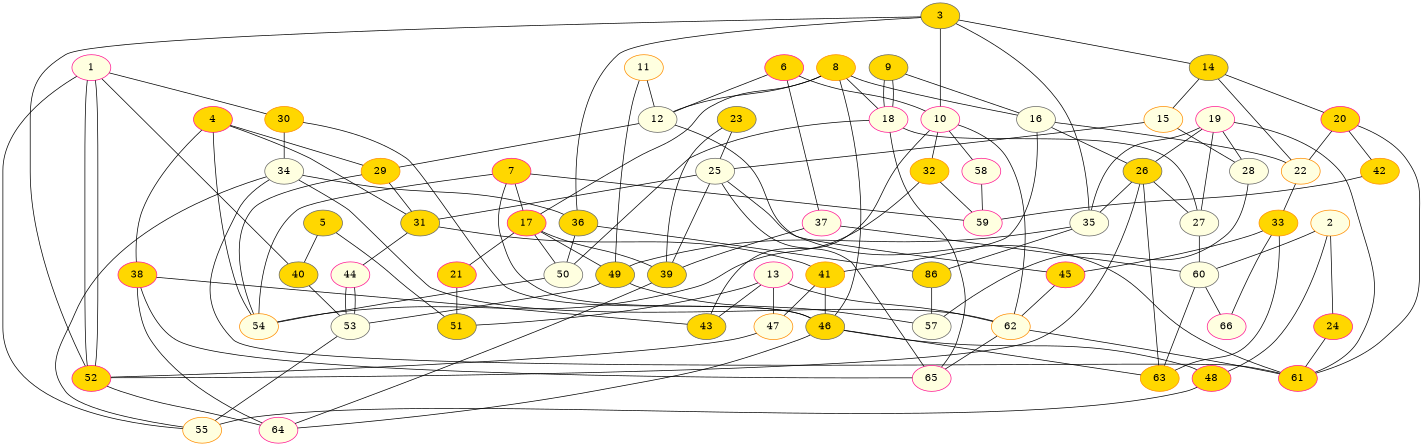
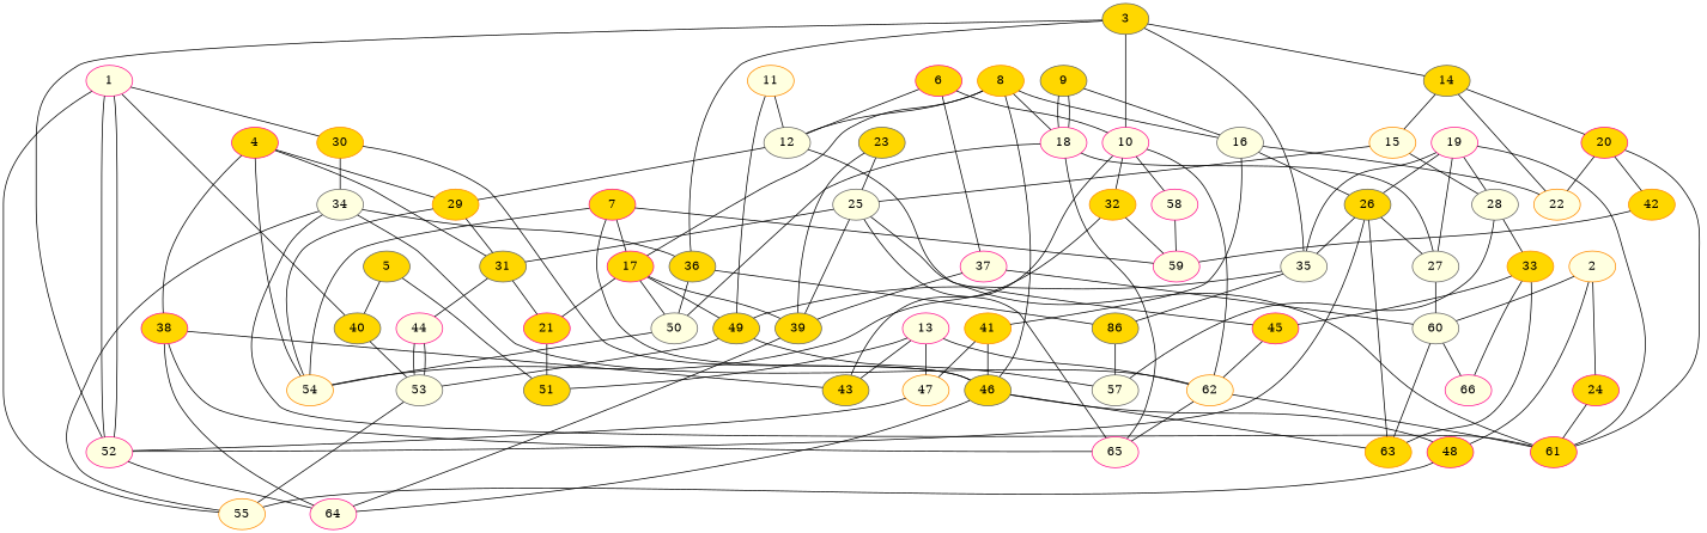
  graph {
    node [color=gray40 fillcolor=gold style=filled]
    1 [color=deeppink fillcolor=lightyellow]
    30 [color=darkorange]
    40
-   52 [color=deeppink]
+   52 [color=deeppink fillcolor=lightyellow]
    55 [color=darkorange fillcolor=lightyellow]
    46
    34 [fillcolor=lightyellow]
    53 [fillcolor=lightyellow]
    64 [color=deeppink fillcolor=lightyellow]
    2 [color=darkorange fillcolor=lightyellow]
    24 [color=deeppink]
    48 [color=deeppink]
    60 [fillcolor=lightyellow]
    61 [color=deeppink]
    63 [color=darkorange]
    66 [color=deeppink fillcolor=lightyellow]
    3
    10 [color=deeppink fillcolor=lightyellow]
    14
    35 [fillcolor=lightyellow]
    36
    32 [color=darkorange]
    43
    58 [color=deeppink fillcolor=lightyellow]
    62 [color=darkorange fillcolor=lightyellow]
    15 [color=darkorange fillcolor=lightyellow]
    20 [color=deeppink]
    22 [color=darkorange fillcolor=lightyellow]
    49
    n30 [label=86]
    50 [fillcolor=lightyellow]
    4 [color=deeppink]
    29 [color=darkorange]
    31
    38 [color=deeppink]
    54 [color=darkorange fillcolor=lightyellow]
    41 [color=darkorange]
    44 [color=deeppink fillcolor=lightyellow]
    65 [color=deeppink fillcolor=lightyellow]
    5
    51
    6 [color=deeppink]
    12 [fillcolor=lightyellow]
    37 [color=deeppink fillcolor=lightyellow]
    45 [color=deeppink]
    39
    7 [color=deeppink]
    17 [color=deeppink]
    59 [color=deeppink fillcolor=lightyellow]
    21 [color=deeppink]
    8 [color=darkorange]
    16 [fillcolor=lightyellow]
    18 [color=deeppink fillcolor=lightyellow]
    26
    27 [fillcolor=lightyellow]
    9
    11 [color=darkorange fillcolor=lightyellow]
    57 [fillcolor=lightyellow]
    13 [color=deeppink fillcolor=lightyellow]
    47 [color=darkorange fillcolor=lightyellow]
    25 [fillcolor=lightyellow]
    28 [fillcolor=lightyellow]
    42 [color=darkorange]
    33 [color=darkorange]
    19 [color=deeppink fillcolor=lightyellow]
    23
    1 -- 30
    1 -- 40
    1 -- 52
    1 -- 52
    1 -- 55
    30 -- 46
    30 -- 34
    40 -- 53
    52 -- 64
    46 -- 64
    46 -- 48
    46 -- 63
    34 -- 55
    34 -- 61
    34 -- 36
    34 -- 62
    53 -- 55
    2 -- 24
    2 -- 48
    2 -- 60
    24 -- 61
    48 -- 55
    60 -- 63
    60 -- 66
    3 -- 52
    3 -- 10
    3 -- 14
    3 -- 35
    3 -- 36
    10 -- 32
    10 -- 43
    10 -- 58
    10 -- 62
    14 -- 15
    14 -- 20
    14 -- 22
    35 -- 49
    35 -- n30
    36 -- n30
    36 -- 50
    32 -- 54
    32 -- 59
    58 -- 59
    62 -- 61
    62 -- 65
    15 -- 25
    15 -- 28
    20 -- 61
    20 -- 22
    20 -- 42
    49 -- 53
    49 -- 57
    n30 -- 57
    50 -- 54
    4 -- 29
    4 -- 31
    4 -- 38
    4 -- 54
    29 -- 31
    29 -- 54
-   31 -- 41
+   31 -- 21
    31 -- 44
    38 -- 64
    38 -- 43
    38 -- 65
    41 -- 46
    41 -- 47
    44 -- 53
    44 -- 53
    5 -- 40
    5 -- 51
    6 -- 10
    6 -- 12
    6 -- 37
    12 -- 29
    12 -- 45
    37 -- 60
    37 -- 39
    45 -- 62
    39 -- 64
    7 -- 46
    7 -- 54
    7 -- 17
    7 -- 59
    17 -- 49
    17 -- 50
    17 -- 39
    17 -- 21
    21 -- 51
    8 -- 46
    8 -- 12
    8 -- 17
    8 -- 16
    8 -- 18
    16 -- 22
    16 -- 41
    16 -- 26
    18 -- 50
    18 -- 65
    18 -- 27
    26 -- 52
    26 -- 63
    26 -- 35
    26 -- 27
    27 -- 60
    9 -- 16
    9 -- 18
    9 -- 18
    11 -- 49
    11 -- 12
    13 -- 43
    13 -- 62
    13 -- 51
    13 -- 47
    47 -- 52
    25 -- 61
    25 -- 31
    25 -- 65
    25 -- 39
    28 -- 57
-   22 -- 33
+   28 -- 33
    42 -- 59
    33 -- 63
    33 -- 66
    33 -- 45
    19 -- 61
    19 -- 35
    19 -- 26
    19 -- 27
    19 -- 28
    23 -- 39
    23 -- 25
  }
